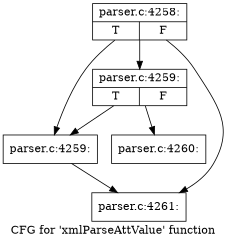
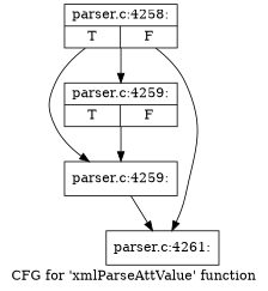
  digraph {
    label="CFG for 'xmlParseAttValue' function"
    node [shape=record]
    n1 [label="{parser.c:4258:|{<s0>T|<s1>F}}"]
    n2 [label="{parser.c:4259:}"]
    n3 [label="{parser.c:4259:|{<s0>T|<s1>F}}"]
    n4 [label="{parser.c:4261:}"]
-   n5 [label="{parser.c:4260:}"]
    n1 -> n2
    n1 -> n3
    n1 -> n4
    n2 -> n4
    n3 -> n2
-   n3 -> n5
  }
